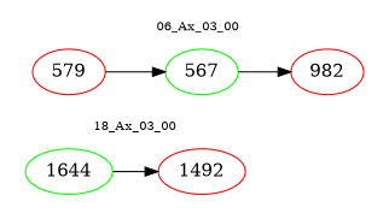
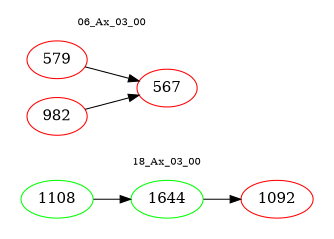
  digraph {
    fontname="DejaVu Serif"
    rankdir=LR
    node [color=green fontname="DejaVu Serif"]
    edge [color=black fontname="DejaVu Serif"]
+   n1 [label=1108]
    n2 [label=1644]
-   n3 [color=red label=1492]
+   n3 [color=red label=1092]
    n4 [color=red label=579]
-   n5 [label=567]
+   n5 [color=red label=567]
    n6 [color=red label=982]
    subgraph cluster_1 {
      color=white
      fontsize=10
      label="18_Ax_03_00"
+     n1
      n2
      n3
    }
    subgraph cluster_2 {
      color=white
      fontsize=10
      label="06_Ax_03_00"
      n4
      n5
      n6
    }
+   n1 -> n2
    n2 -> n3
    n4 -> n5
-   n5 -> n6
+   n6 -> n5
  }
